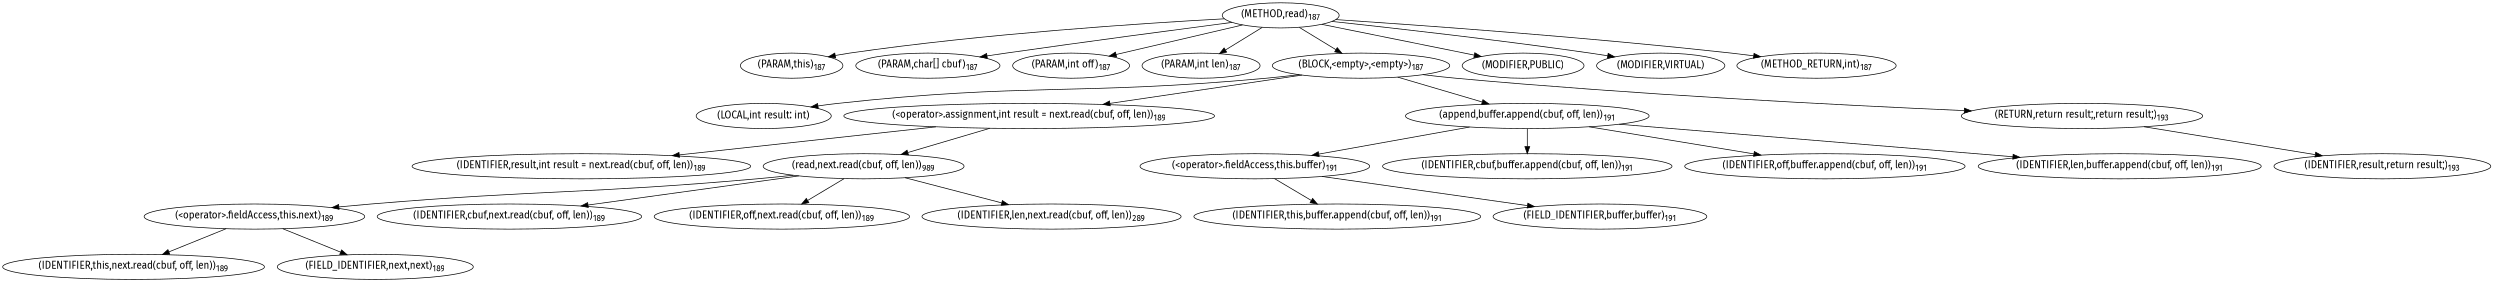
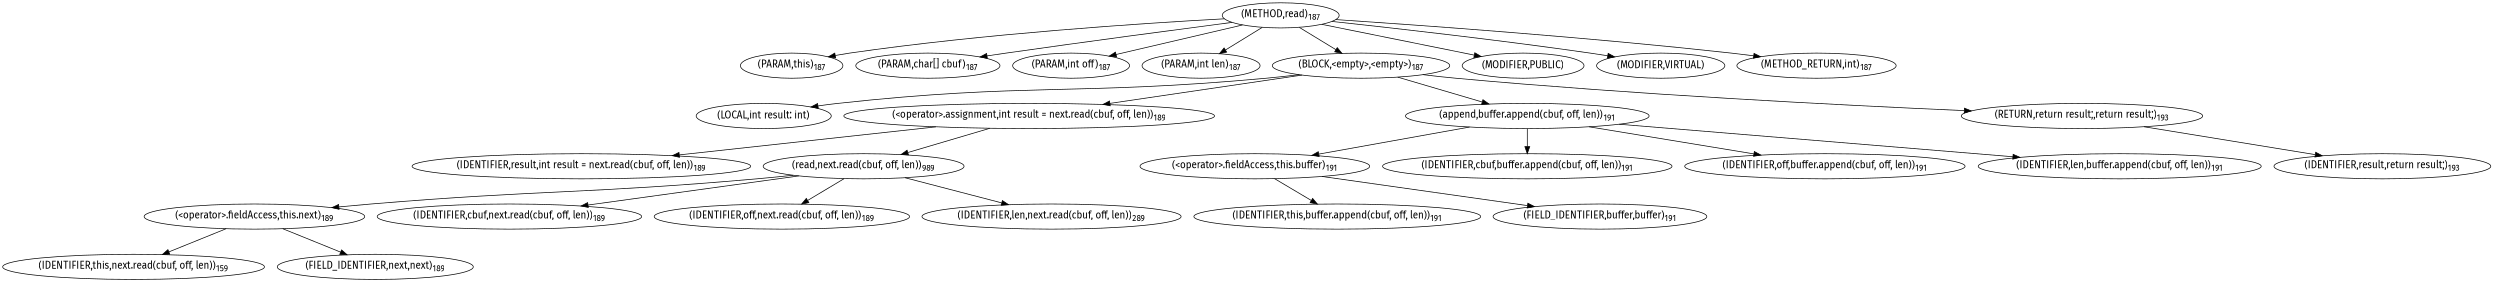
  digraph {
    fontname="Fira Sans"
    node [fontname="Fira Sans"]
    edge [fontname="Fira Sans"]
    n1 [label=<(METHOD,read)<SUB>187</SUB>>]
    n2 [label=<(PARAM,this)<SUB>187</SUB>>]
    n3 [label=<(PARAM,char[] cbuf)<SUB>187</SUB>>]
    n4 [label=<(PARAM,int off)<SUB>187</SUB>>]
    n5 [label=<(PARAM,int len)<SUB>187</SUB>>]
    n6 [label=<(BLOCK,&lt;empty&gt;,&lt;empty&gt;)<SUB>187</SUB>>]
    n7 [label=<(MODIFIER,PUBLIC)>]
    n8 [label=<(MODIFIER,VIRTUAL)>]
    n9 [label=<(METHOD_RETURN,int)<SUB>187</SUB>>]
    n10 [label=<(LOCAL,int result: int)>]
    n11 [label=<(&lt;operator&gt;.assignment,int result = next.read(cbuf, off, len))<SUB>189</SUB>>]
    n12 [label=<(append,buffer.append(cbuf, off, len))<SUB>191</SUB>>]
    n13 [label=<(RETURN,return result;,return result;)<SUB>193</SUB>>]
    n14 [label=<(IDENTIFIER,result,int result = next.read(cbuf, off, len))<SUB>189</SUB>>]
    n15 [label=<(read,next.read(cbuf, off, len))<SUB>989</SUB>>]
    n16 [label=<(&lt;operator&gt;.fieldAccess,this.buffer)<SUB>191</SUB>>]
    n17 [label=<(IDENTIFIER,cbuf,buffer.append(cbuf, off, len))<SUB>191</SUB>>]
    n18 [label=<(IDENTIFIER,off,buffer.append(cbuf, off, len))<SUB>191</SUB>>]
    n19 [label=<(IDENTIFIER,len,buffer.append(cbuf, off, len))<SUB>191</SUB>>]
    n20 [label=<(IDENTIFIER,result,return result;)<SUB>193</SUB>>]
    n21 [label=<(&lt;operator&gt;.fieldAccess,this.next)<SUB>189</SUB>>]
    n22 [label=<(IDENTIFIER,cbuf,next.read(cbuf, off, len))<SUB>189</SUB>>]
    n23 [label=<(IDENTIFIER,off,next.read(cbuf, off, len))<SUB>189</SUB>>]
    n24 [label=<(IDENTIFIER,len,next.read(cbuf, off, len))<SUB>289</SUB>>]
-   n25 [label=<(IDENTIFIER,this,next.read(cbuf, off, len))<SUB>189</SUB>>]
+   n25 [label=<(IDENTIFIER,this,next.read(cbuf, off, len))<SUB>159</SUB>>]
    n26 [label=<(FIELD_IDENTIFIER,next,next)<SUB>189</SUB>>]
    n27 [label=<(IDENTIFIER,this,buffer.append(cbuf, off, len))<SUB>191</SUB>>]
    n28 [label=<(FIELD_IDENTIFIER,buffer,buffer)<SUB>191</SUB>>]
    n1 -> n2
    n1 -> n3
    n1 -> n4
    n1 -> n5
    n1 -> n6
    n1 -> n7
    n1 -> n8
    n1 -> n9
    n6 -> n10
    n6 -> n11
    n6 -> n12
    n6 -> n13
    n11 -> n14
    n11 -> n15
    n12 -> n16
    n12 -> n17
    n12 -> n18
    n12 -> n19
    n13 -> n20
    n15 -> n21
    n15 -> n22
    n15 -> n23
    n15 -> n24
    n16 -> n27
    n16 -> n28
    n21 -> n25
    n21 -> n26
  }
